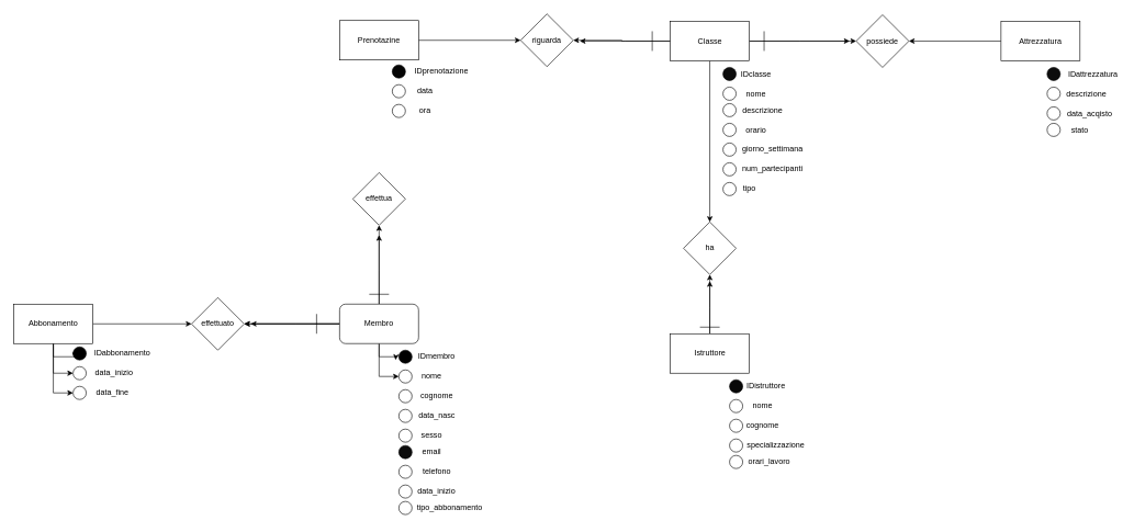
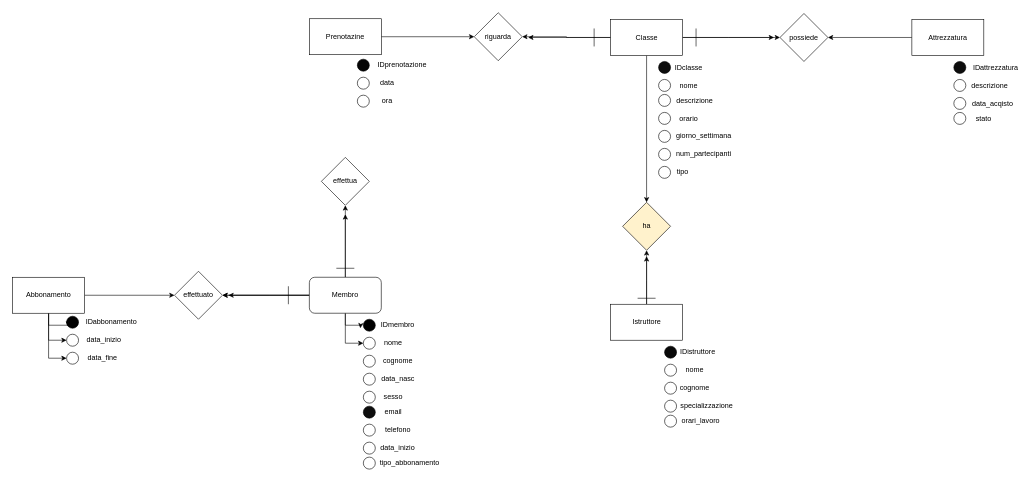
  <mxCell id="0" />
  <mxCell id="1" parent="0" />
  <mxCell id="2" style="edgeStyle=orthogonalEdgeStyle;rounded=0;orthogonalLoop=1;jettySize=auto;html=1;entryX=1;entryY=0.5;entryDx=0;entryDy=0;" edge="1" parent="1" source="7" target="94"><mxGeometry relative="1" as="geometry" /></mxCell>
  <mxCell id="3" style="edgeStyle=orthogonalEdgeStyle;rounded=0;orthogonalLoop=1;jettySize=auto;html=1;" edge="1" parent="1" source="7"><mxGeometry relative="1" as="geometry"><mxPoint x="880" y="62" as="targetPoint" /></mxGeometry></mxCell>
  <mxCell id="4" style="edgeStyle=orthogonalEdgeStyle;rounded=0;orthogonalLoop=1;jettySize=auto;html=1;entryX=0.5;entryY=0;entryDx=0;entryDy=0;" edge="1" parent="1" source="7" target="96"><mxGeometry relative="1" as="geometry" /></mxCell>
  <mxCell id="5" style="edgeStyle=orthogonalEdgeStyle;rounded=0;orthogonalLoop=1;jettySize=auto;html=1;entryX=0;entryY=0.5;entryDx=0;entryDy=0;" edge="1" parent="1" source="7" target="98"><mxGeometry relative="1" as="geometry" /></mxCell>
  <mxCell id="6" style="edgeStyle=orthogonalEdgeStyle;rounded=0;orthogonalLoop=1;jettySize=auto;html=1;" edge="1" parent="1" source="7"><mxGeometry relative="1" as="geometry"><mxPoint x="1290" y="62" as="targetPoint" /></mxGeometry></mxCell>
  <mxCell id="7" value="Classe" style="rounded=0;whiteSpace=wrap;html=1;" vertex="1" parent="1"><mxGeometry x="1017.5" y="32" width="120" height="60" as="geometry" /></mxCell>
  <mxCell id="8" style="edgeStyle=orthogonalEdgeStyle;rounded=0;orthogonalLoop=1;jettySize=auto;html=1;entryX=1;entryY=0.5;entryDx=0;entryDy=0;" edge="1" parent="1" source="9" target="98"><mxGeometry relative="1" as="geometry" /></mxCell>
  <mxCell id="9" value="Attrezzatura" style="rounded=0;whiteSpace=wrap;html=1;" vertex="1" parent="1"><mxGeometry x="1520" y="32" width="120" height="60" as="geometry" /></mxCell>
  <mxCell id="10" style="edgeStyle=orthogonalEdgeStyle;rounded=0;orthogonalLoop=1;jettySize=auto;html=1;exitX=0.5;exitY=0;exitDx=0;exitDy=0;entryX=0.5;entryY=1;entryDx=0;entryDy=0;" edge="1" parent="1" source="12" target="96"><mxGeometry relative="1" as="geometry" /></mxCell>
  <mxCell id="11" style="edgeStyle=orthogonalEdgeStyle;rounded=0;orthogonalLoop=1;jettySize=auto;html=1;" edge="1" parent="1" source="12"><mxGeometry relative="1" as="geometry"><mxPoint x="1077.5" y="427" as="targetPoint" /></mxGeometry></mxCell>
  <mxCell id="12" value="Istruttore" style="rounded=0;whiteSpace=wrap;html=1;" vertex="1" parent="1"><mxGeometry x="1017.5" y="507" width="120" height="60" as="geometry" /></mxCell>
  <mxCell id="13" style="edgeStyle=orthogonalEdgeStyle;rounded=0;orthogonalLoop=1;jettySize=auto;html=1;entryX=1;entryY=0.5;entryDx=0;entryDy=0;" edge="1" parent="1" source="20" target="90"><mxGeometry relative="1" as="geometry" /></mxCell>
  <mxCell id="14" style="edgeStyle=orthogonalEdgeStyle;rounded=0;orthogonalLoop=1;jettySize=auto;html=1;entryX=1;entryY=0.5;entryDx=0;entryDy=0;" edge="1" parent="1" source="20" target="90"><mxGeometry relative="1" as="geometry" /></mxCell>
  <mxCell id="15" style="edgeStyle=orthogonalEdgeStyle;rounded=0;orthogonalLoop=1;jettySize=auto;html=1;" edge="1" parent="1" source="20"><mxGeometry relative="1" as="geometry"><mxPoint x="380" y="492" as="targetPoint" /></mxGeometry></mxCell>
  <mxCell id="16" style="edgeStyle=orthogonalEdgeStyle;rounded=0;orthogonalLoop=1;jettySize=auto;html=1;" edge="1" parent="1" source="20"><mxGeometry relative="1" as="geometry"><mxPoint x="600" y="547" as="targetPoint" /></mxGeometry></mxCell>
  <mxCell id="17" style="edgeStyle=orthogonalEdgeStyle;rounded=0;orthogonalLoop=1;jettySize=auto;html=1;entryX=0;entryY=0.5;entryDx=0;entryDy=0;" edge="1" parent="1" source="20" target="25"><mxGeometry relative="1" as="geometry" /></mxCell>
  <mxCell id="18" style="edgeStyle=orthogonalEdgeStyle;rounded=0;orthogonalLoop=1;jettySize=auto;html=1;entryX=0.5;entryY=1;entryDx=0;entryDy=0;" edge="1" parent="1" source="20" target="92"><mxGeometry relative="1" as="geometry" /></mxCell>
  <mxCell id="19" style="edgeStyle=orthogonalEdgeStyle;rounded=0;orthogonalLoop=1;jettySize=auto;html=1;" edge="1" parent="1" source="20"><mxGeometry relative="1" as="geometry"><mxPoint x="575" y="357" as="targetPoint" /></mxGeometry></mxCell>
  <mxCell id="20" value="Membro" style="whiteSpace=wrap;html=1;rounded=1;" vertex="1" parent="1"><mxGeometry x="515" y="462" width="120" height="60" as="geometry" /></mxCell>
  <mxCell id="21" style="edgeStyle=orthogonalEdgeStyle;rounded=0;orthogonalLoop=1;jettySize=auto;html=1;entryX=0;entryY=0.5;entryDx=0;entryDy=0;" edge="1" parent="1" source="22" target="94"><mxGeometry relative="1" as="geometry" /></mxCell>
  <mxCell id="22" value="Prenotazine" style="rounded=0;whiteSpace=wrap;html=1;" vertex="1" parent="1"><mxGeometry x="515" y="30.75" width="120" height="60" as="geometry" /></mxCell>
  <mxCell id="23" value="" style="ellipse;whiteSpace=wrap;html=1;aspect=fixed;strokeColor=#0a0a0a;fillColor=#000000;" vertex="1" parent="1"><mxGeometry x="605" y="532" width="20" height="20" as="geometry" /></mxCell>
  <mxCell id="24" value="IDmembro" style="text;html=1;align=center;verticalAlign=middle;whiteSpace=wrap;rounded=0;" vertex="1" parent="1"><mxGeometry x="625" y="527" width="75" height="30" as="geometry" /></mxCell>
  <mxCell id="25" value="" style="ellipse;whiteSpace=wrap;html=1;aspect=fixed;" vertex="1" parent="1"><mxGeometry x="605" y="562" width="20" height="20" as="geometry" /></mxCell>
  <mxCell id="26" value="nome" style="text;html=1;align=center;verticalAlign=middle;whiteSpace=wrap;rounded=0;" vertex="1" parent="1"><mxGeometry x="625" y="557" width="60" height="30" as="geometry" /></mxCell>
  <mxCell id="27" value="" style="ellipse;whiteSpace=wrap;html=1;aspect=fixed;" vertex="1" parent="1"><mxGeometry x="1097.5" y="247" width="20" height="20" as="geometry" /></mxCell>
  <mxCell id="28" value="num_partecipanti" style="text;html=1;align=center;verticalAlign=middle;whiteSpace=wrap;rounded=0;" vertex="1" parent="1"><mxGeometry x="1122.5" y="242" width="100" height="30" as="geometry" /></mxCell>
  <mxCell id="29" value="" style="ellipse;whiteSpace=wrap;html=1;aspect=fixed;fillColor=#050505;" vertex="1" parent="1"><mxGeometry x="595" y="98.25" width="20" height="20" as="geometry" /></mxCell>
  <mxCell id="30" value="IDprenotazione" style="text;html=1;align=center;verticalAlign=middle;whiteSpace=wrap;rounded=0;" vertex="1" parent="1"><mxGeometry x="620" y="93.25" width="100" height="30" as="geometry" /></mxCell>
  <mxCell id="31" value="" style="ellipse;whiteSpace=wrap;html=1;aspect=fixed;" vertex="1" parent="1"><mxGeometry x="595" y="128.25" width="20" height="20" as="geometry" /></mxCell>
  <mxCell id="32" value="data" style="text;html=1;align=center;verticalAlign=middle;whiteSpace=wrap;rounded=0;" vertex="1" parent="1"><mxGeometry x="615" y="123.25" width="60" height="30" as="geometry" /></mxCell>
  <mxCell id="33" value="" style="ellipse;whiteSpace=wrap;html=1;aspect=fixed;" vertex="1" parent="1"><mxGeometry x="595" y="158.25" width="20" height="20" as="geometry" /></mxCell>
  <mxCell id="34" value="ora" style="text;html=1;align=center;verticalAlign=middle;whiteSpace=wrap;rounded=0;" vertex="1" parent="1"><mxGeometry x="615" y="153.25" width="60" height="30" as="geometry" /></mxCell>
  <mxCell id="35" value="" style="ellipse;whiteSpace=wrap;html=1;aspect=fixed;fillColor=#0d0d0d;" vertex="1" parent="1"><mxGeometry x="1097.5" y="102" width="20" height="20" as="geometry" /></mxCell>
  <mxCell id="36" value="IDclasse" style="text;html=1;align=center;verticalAlign=middle;whiteSpace=wrap;rounded=0;" vertex="1" parent="1"><mxGeometry x="1117.5" y="97" width="60" height="30" as="geometry" /></mxCell>
  <mxCell id="37" value="" style="ellipse;whiteSpace=wrap;html=1;aspect=fixed;" vertex="1" parent="1"><mxGeometry x="1097.5" y="132" width="20" height="20" as="geometry" /></mxCell>
  <mxCell id="38" value="nome" style="text;html=1;align=center;verticalAlign=middle;whiteSpace=wrap;rounded=0;" vertex="1" parent="1"><mxGeometry x="1117.5" y="127" width="60" height="30" as="geometry" /></mxCell>
  <mxCell id="39" value="" style="ellipse;whiteSpace=wrap;html=1;aspect=fixed;" vertex="1" parent="1"><mxGeometry x="1097.5" y="157" width="20" height="20" as="geometry" /></mxCell>
  <mxCell id="40" value="descrizione" style="text;html=1;align=center;verticalAlign=middle;whiteSpace=wrap;rounded=0;" vertex="1" parent="1"><mxGeometry x="1122.5" y="152" width="70" height="30" as="geometry" /></mxCell>
  <mxCell id="41" value="" style="ellipse;whiteSpace=wrap;html=1;aspect=fixed;" vertex="1" parent="1"><mxGeometry x="1097.5" y="187" width="20" height="20" as="geometry" /></mxCell>
  <mxCell id="42" value="orario" style="text;html=1;align=center;verticalAlign=middle;whiteSpace=wrap;rounded=0;" vertex="1" parent="1"><mxGeometry x="1117.5" y="182" width="60" height="30" as="geometry" /></mxCell>
  <mxCell id="43" value="" style="ellipse;whiteSpace=wrap;html=1;aspect=fixed;" vertex="1" parent="1"><mxGeometry x="1097.5" y="217" width="20" height="20" as="geometry" /></mxCell>
  <mxCell id="44" value="giorno_settimana" style="text;html=1;align=center;verticalAlign=middle;whiteSpace=wrap;rounded=0;" vertex="1" parent="1"><mxGeometry x="1122.5" y="212" width="100" height="30" as="geometry" /></mxCell>
  <mxCell id="45" value="" style="ellipse;whiteSpace=wrap;html=1;aspect=fixed;" vertex="1" parent="1"><mxGeometry x="605" y="592" width="20" height="20" as="geometry" /></mxCell>
  <mxCell id="46" value="cognome" style="text;html=1;align=center;verticalAlign=middle;whiteSpace=wrap;rounded=0;" vertex="1" parent="1"><mxGeometry x="632.5" y="587" width="60" height="30" as="geometry" /></mxCell>
  <mxCell id="47" value="" style="ellipse;whiteSpace=wrap;html=1;aspect=fixed;" vertex="1" parent="1"><mxGeometry x="605" y="622" width="20" height="20" as="geometry" /></mxCell>
  <mxCell id="48" value="data_nasc" style="text;html=1;align=center;verticalAlign=middle;whiteSpace=wrap;rounded=0;" vertex="1" parent="1"><mxGeometry x="632.5" y="617" width="60" height="30" as="geometry" /></mxCell>
  <mxCell id="49" value="" style="ellipse;whiteSpace=wrap;html=1;aspect=fixed;" vertex="1" parent="1"><mxGeometry x="605" y="652" width="20" height="20" as="geometry" /></mxCell>
  <mxCell id="50" value="sesso" style="text;html=1;align=center;verticalAlign=middle;whiteSpace=wrap;rounded=0;" vertex="1" parent="1"><mxGeometry x="625" y="647" width="60" height="30" as="geometry" /></mxCell>
  <mxCell id="51" value="" style="ellipse;whiteSpace=wrap;html=1;aspect=fixed;fillColor=#0d0d0d;" vertex="1" parent="1"><mxGeometry x="605" y="677" width="20" height="20" as="geometry" /></mxCell>
  <mxCell id="52" value="email" style="text;html=1;align=center;verticalAlign=middle;whiteSpace=wrap;rounded=0;" vertex="1" parent="1"><mxGeometry x="625" y="672" width="60" height="30" as="geometry" /></mxCell>
  <mxCell id="53" value="" style="ellipse;whiteSpace=wrap;html=1;aspect=fixed;fillColor=#ffffff;" vertex="1" parent="1"><mxGeometry x="605" y="707" width="20" height="20" as="geometry" /></mxCell>
  <mxCell id="54" value="telefono" style="text;html=1;align=center;verticalAlign=middle;whiteSpace=wrap;rounded=0;" vertex="1" parent="1"><mxGeometry x="632.5" y="702" width="60" height="30" as="geometry" /></mxCell>
  <mxCell id="55" value="" style="ellipse;whiteSpace=wrap;html=1;aspect=fixed;" vertex="1" parent="1"><mxGeometry x="605" y="737" width="20" height="20" as="geometry" /></mxCell>
  <mxCell id="56" value="data_inizio" style="text;html=1;align=center;verticalAlign=middle;whiteSpace=wrap;rounded=0;" vertex="1" parent="1"><mxGeometry x="625" y="732" width="75" height="30" as="geometry" /></mxCell>
  <mxCell id="57" value="" style="ellipse;whiteSpace=wrap;html=1;aspect=fixed;" vertex="1" parent="1"><mxGeometry x="605" y="762" width="20" height="20" as="geometry" /></mxCell>
  <mxCell id="58" value="tipo_abbonamento" style="text;html=1;align=center;verticalAlign=middle;whiteSpace=wrap;rounded=0;" vertex="1" parent="1"><mxGeometry x="625" y="757" width="115" height="30" as="geometry" /></mxCell>
  <mxCell id="59" value="" style="ellipse;whiteSpace=wrap;html=1;aspect=fixed;fillColor=#080808;" vertex="1" parent="1"><mxGeometry x="1107.5" y="577" width="20" height="20" as="geometry" /></mxCell>
  <mxCell id="60" value="IDistruttore" style="text;html=1;align=center;verticalAlign=middle;whiteSpace=wrap;rounded=0;" vertex="1" parent="1"><mxGeometry x="1127.5" y="572" width="70" height="30" as="geometry" /></mxCell>
  <mxCell id="61" value="" style="ellipse;whiteSpace=wrap;html=1;aspect=fixed;" vertex="1" parent="1"><mxGeometry x="1107.5" y="607" width="20" height="20" as="geometry" /></mxCell>
  <mxCell id="62" value="nome" style="text;html=1;align=center;verticalAlign=middle;whiteSpace=wrap;rounded=0;" vertex="1" parent="1"><mxGeometry x="1127.5" y="602" width="60" height="30" as="geometry" /></mxCell>
  <mxCell id="63" value="" style="ellipse;whiteSpace=wrap;html=1;aspect=fixed;" vertex="1" parent="1"><mxGeometry x="1107.5" y="637" width="20" height="20" as="geometry" /></mxCell>
  <mxCell id="64" value="cognome" style="text;html=1;align=center;verticalAlign=middle;whiteSpace=wrap;rounded=0;" vertex="1" parent="1"><mxGeometry x="1127.5" y="632" width="60" height="30" as="geometry" /></mxCell>
  <mxCell id="65" value="" style="ellipse;whiteSpace=wrap;html=1;aspect=fixed;" vertex="1" parent="1"><mxGeometry x="1107.5" y="667" width="20" height="20" as="geometry" /></mxCell>
  <mxCell id="66" value="specializzazione" style="text;html=1;align=center;verticalAlign=middle;whiteSpace=wrap;rounded=0;" vertex="1" parent="1"><mxGeometry x="1127.5" y="662" width="100" height="30" as="geometry" /></mxCell>
  <mxCell id="67" value="" style="ellipse;whiteSpace=wrap;html=1;aspect=fixed;" vertex="1" parent="1"><mxGeometry x="1107.5" y="692" width="20" height="20" as="geometry" /></mxCell>
  <mxCell id="68" value="orari_lavoro" style="text;html=1;align=center;verticalAlign=middle;whiteSpace=wrap;rounded=0;" vertex="1" parent="1"><mxGeometry x="1137.5" y="687" width="60" height="30" as="geometry" /></mxCell>
  <mxCell id="69" value="" style="ellipse;whiteSpace=wrap;html=1;aspect=fixed;fillColor=#0d0d0d;" vertex="1" parent="1"><mxGeometry x="1590" y="102" width="20" height="20" as="geometry" /></mxCell>
  <mxCell id="70" value="IDattrezzatura" style="text;html=1;align=center;verticalAlign=middle;whiteSpace=wrap;rounded=0;" vertex="1" parent="1"><mxGeometry x="1620" y="97" width="80" height="30" as="geometry" /></mxCell>
  <mxCell id="71" value="" style="ellipse;whiteSpace=wrap;html=1;aspect=fixed;" vertex="1" parent="1"><mxGeometry x="1590" y="132" width="20" height="20" as="geometry" /></mxCell>
  <mxCell id="72" value="descrizione" style="text;html=1;align=center;verticalAlign=middle;whiteSpace=wrap;rounded=0;" vertex="1" parent="1"><mxGeometry x="1610" y="127" width="80" height="30" as="geometry" /></mxCell>
  <mxCell id="73" value="" style="ellipse;whiteSpace=wrap;html=1;aspect=fixed;" vertex="1" parent="1"><mxGeometry x="1590" y="162" width="20" height="20" as="geometry" /></mxCell>
  <mxCell id="74" value="data_acqisto" style="text;html=1;align=center;verticalAlign=middle;whiteSpace=wrap;rounded=0;" vertex="1" parent="1"><mxGeometry x="1610" y="157" width="90" height="30" as="geometry" /></mxCell>
  <mxCell id="75" value="" style="ellipse;whiteSpace=wrap;html=1;aspect=fixed;" vertex="1" parent="1"><mxGeometry x="1590" y="187" width="20" height="20" as="geometry" /></mxCell>
  <mxCell id="76" value="stato" style="text;html=1;align=center;verticalAlign=middle;whiteSpace=wrap;rounded=0;" vertex="1" parent="1"><mxGeometry x="1610" y="182" width="60" height="30" as="geometry" /></mxCell>
  <mxCell id="77" value="" style="ellipse;whiteSpace=wrap;html=1;aspect=fixed;" vertex="1" parent="1"><mxGeometry x="1097.5" y="277" width="20" height="20" as="geometry" /></mxCell>
  <mxCell id="78" value="tipo" style="text;html=1;align=center;verticalAlign=middle;whiteSpace=wrap;rounded=0;" vertex="1" parent="1"><mxGeometry x="1107.5" y="272" width="60" height="30" as="geometry" /></mxCell>
  <mxCell id="79" style="edgeStyle=orthogonalEdgeStyle;rounded=0;orthogonalLoop=1;jettySize=auto;html=1;exitX=1;exitY=0.5;exitDx=0;exitDy=0;entryX=0;entryY=0.5;entryDx=0;entryDy=0;" edge="1" parent="1" source="83" target="90"><mxGeometry relative="1" as="geometry" /></mxCell>
  <mxCell id="80" style="edgeStyle=orthogonalEdgeStyle;rounded=0;orthogonalLoop=1;jettySize=auto;html=1;entryX=0;entryY=1;entryDx=0;entryDy=0;" edge="1" parent="1" source="83" target="86"><mxGeometry relative="1" as="geometry" /></mxCell>
  <mxCell id="81" style="edgeStyle=orthogonalEdgeStyle;rounded=0;orthogonalLoop=1;jettySize=auto;html=1;entryX=0;entryY=0.5;entryDx=0;entryDy=0;" edge="1" parent="1" source="83" target="84"><mxGeometry relative="1" as="geometry" /></mxCell>
  <mxCell id="82" style="edgeStyle=orthogonalEdgeStyle;rounded=0;orthogonalLoop=1;jettySize=auto;html=1;entryX=0;entryY=0.5;entryDx=0;entryDy=0;" edge="1" parent="1" source="83" target="88"><mxGeometry relative="1" as="geometry" /></mxCell>
  <mxCell id="83" value="Abbonamento" style="rounded=0;whiteSpace=wrap;html=1;" vertex="1" parent="1"><mxGeometry x="20" y="462" width="120" height="60" as="geometry" /></mxCell>
  <mxCell id="84" value="" style="ellipse;whiteSpace=wrap;html=1;aspect=fixed;" vertex="1" parent="1"><mxGeometry x="110" y="557" width="20" height="20" as="geometry" /></mxCell>
  <mxCell id="85" value="data_inizio" style="text;html=1;align=center;verticalAlign=middle;whiteSpace=wrap;rounded=0;" vertex="1" parent="1"><mxGeometry x="135" y="552" width="75" height="30" as="geometry" /></mxCell>
  <mxCell id="86" value="" style="ellipse;whiteSpace=wrap;html=1;aspect=fixed;fillColor=#000000;" vertex="1" parent="1"><mxGeometry x="110" y="527" width="20" height="20" as="geometry" /></mxCell>
  <mxCell id="87" value="IDabbonamento" style="text;html=1;align=center;verticalAlign=middle;whiteSpace=wrap;rounded=0;" vertex="1" parent="1"><mxGeometry x="135" y="522" width="100" height="30" as="geometry" /></mxCell>
  <mxCell id="88" value="" style="ellipse;whiteSpace=wrap;html=1;aspect=fixed;" vertex="1" parent="1"><mxGeometry x="110" y="587" width="20" height="20" as="geometry" /></mxCell>
  <mxCell id="89" value="data_fine" style="text;html=1;align=center;verticalAlign=middle;whiteSpace=wrap;rounded=0;" vertex="1" parent="1"><mxGeometry x="140" y="582" width="60" height="30" as="geometry" /></mxCell>
  <mxCell id="90" value="effettuato" style="rhombus;whiteSpace=wrap;html=1;" vertex="1" parent="1"><mxGeometry x="290" y="452" width="80" height="80" as="geometry" /></mxCell>
  <mxCell id="91" value="" style="endArrow=none;html=1;rounded=0;" edge="1" parent="1"><mxGeometry width="50" height="50" relative="1" as="geometry"><mxPoint x="480" y="507" as="sourcePoint" /><mxPoint x="480" y="477" as="targetPoint" /></mxGeometry></mxCell>
  <mxCell id="92" value="effettua" style="rhombus;whiteSpace=wrap;html=1;" vertex="1" parent="1"><mxGeometry x="535" y="262" width="80" height="80" as="geometry" /></mxCell>
  <mxCell id="93" value="" style="endArrow=none;html=1;rounded=0;" edge="1" parent="1"><mxGeometry width="50" height="50" relative="1" as="geometry"><mxPoint x="560" y="447" as="sourcePoint" /><mxPoint x="590" y="447" as="targetPoint" /></mxGeometry></mxCell>
  <mxCell id="94" value="riguarda" style="rhombus;whiteSpace=wrap;html=1;" vertex="1" parent="1"><mxGeometry x="790" y="20.75" width="80" height="80" as="geometry" /></mxCell>
  <mxCell id="95" value="" style="endArrow=none;html=1;rounded=0;" edge="1" parent="1"><mxGeometry width="50" height="50" relative="1" as="geometry"><mxPoint x="990" y="77" as="sourcePoint" /><mxPoint x="990" y="47" as="targetPoint" /></mxGeometry></mxCell>
- <mxCell id="96" value="ha" style="rhombus;whiteSpace=wrap;html=1;" vertex="1" parent="1"><mxGeometry x="1037.5" y="337" width="80" height="80" as="geometry" /></mxCell>
+ <mxCell id="96" value="ha" style="rhombus;whiteSpace=wrap;html=1;fillColor=#fff2cc;" vertex="1" parent="1"><mxGeometry x="1037.5" y="337" width="80" height="80" as="geometry" /></mxCell>
  <mxCell id="97" value="" style="endArrow=none;html=1;rounded=0;" edge="1" parent="1"><mxGeometry width="50" height="50" relative="1" as="geometry"><mxPoint x="1062.5" y="497" as="sourcePoint" /><mxPoint x="1092.5" y="497" as="targetPoint" /></mxGeometry></mxCell>
  <mxCell id="98" value="possiede" style="rhombus;whiteSpace=wrap;html=1;" vertex="1" parent="1"><mxGeometry x="1300" y="22" width="80" height="80" as="geometry" /></mxCell>
  <mxCell id="99" value="" style="endArrow=none;html=1;rounded=0;" edge="1" parent="1"><mxGeometry width="50" height="50" relative="1" as="geometry"><mxPoint x="1160" y="77" as="sourcePoint" /><mxPoint x="1160" y="47" as="targetPoint" /></mxGeometry></mxCell>
